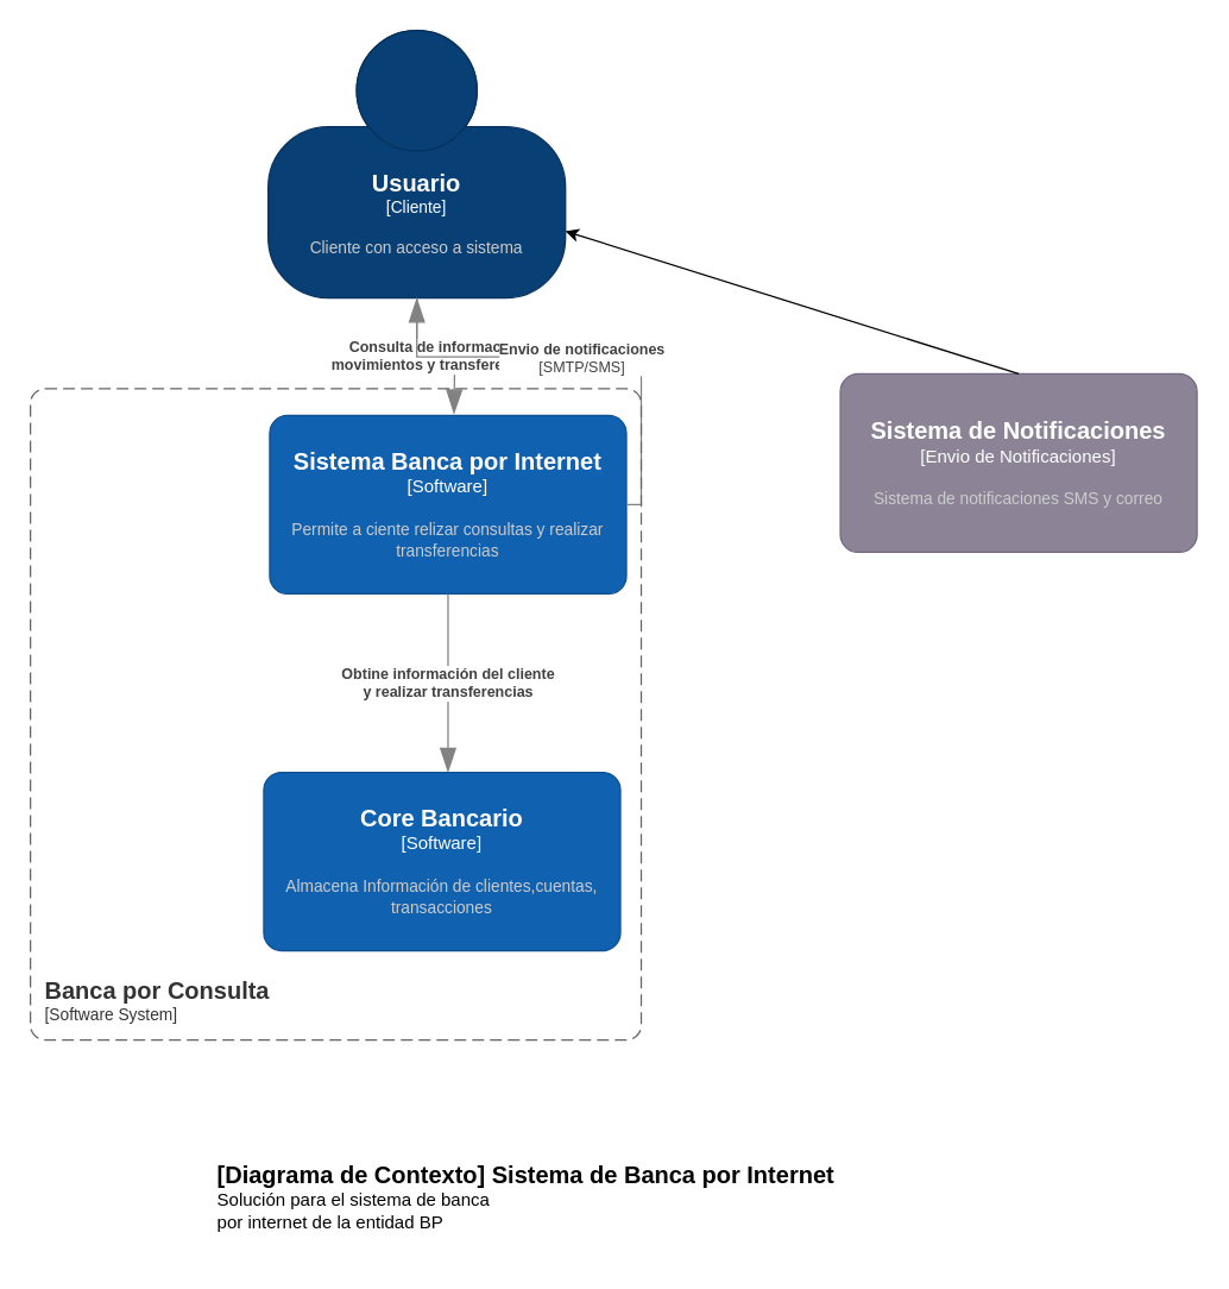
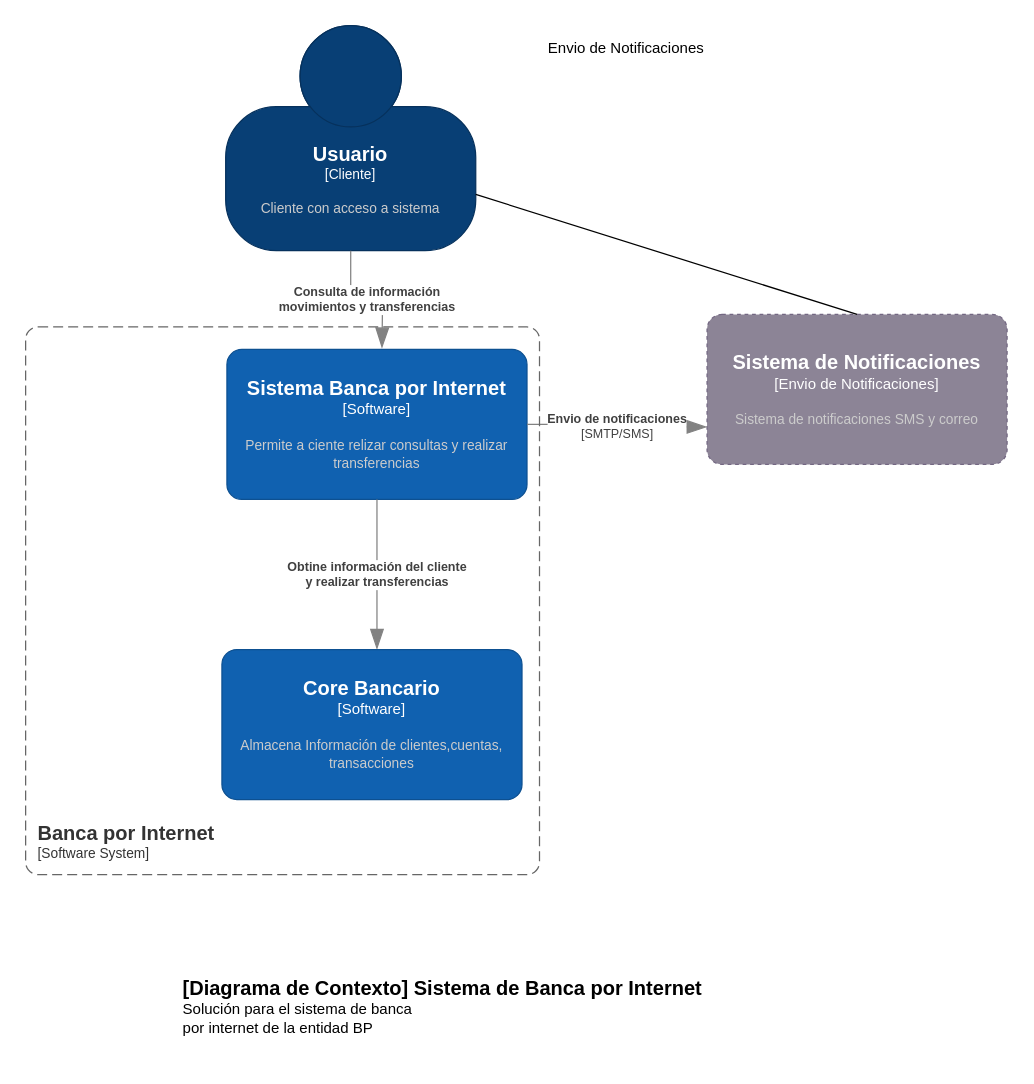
  <mxCell id="0" />
  <mxCell id="1" parent="0" />
  <mxCell id="2" value="&lt;font style=&quot;font-size: 16px&quot;&gt;&lt;b&gt;Usuario&lt;/b&gt;&lt;/font&gt;&lt;div&gt;[Cliente]&lt;/div&gt;&lt;br&gt;&lt;div&gt;&lt;font style=&quot;font-size: 11px&quot;&gt;&lt;font color=&quot;#cccccc&quot;&gt;Cliente con acceso a sistema&lt;/font&gt;&lt;/div&gt;" style="html=1;fontSize=11;dashed=0;whiteSpace=wrap;fillColor=#083F75;strokeColor=#06315C;fontColor=#ffffff;shape=mxgraph.c4.person2;align=center;metaEdit=1;points=[[0.5,0,0],[1,0.5,0],[1,0.75,0],[0.75,1,0],[0.5,1,0],[0.25,1,0],[0,0.75,0],[0,0.5,0]];resizable=0;" vertex="1" parent="1"><mxGeometry x="180" y="20" width="200" height="180" as="geometry" /></mxCell>
  <mxCell id="3" value="&lt;div style=&quot;text-align: left&quot;&gt;&lt;div style=&quot;text-align: center&quot;&gt;&lt;b&gt;Consulta de información&#10;movimientos y transferencias&lt;/b&gt;&lt;/div&gt;" style="endArrow=blockThin;html=1;fontSize=10;fontColor=#404040;strokeWidth=1;endFill=1;strokeColor=#828282;elbow=vertical;metaEdit=1;endSize=14;startSize=14;jumpStyle=arc;jumpSize=16;rounded=0;edgeStyle=orthogonalEdgeStyle;exitX=0.5;exitY=1;exitDx=0;exitDy=0;exitPerimeter=0;" edge="1" parent="1" source="2"><mxGeometry width="240" relative="1" as="geometry"><mxPoint x="345" y="232" as="sourcePoint" /><mxPoint x="305" y="278" as="targetPoint" /></mxGeometry></mxCell>
  <mxCell id="4" value="&lt;font style=&quot;font-size: 16px&quot;&gt;&lt;b&gt;Sistema Banca por Internet&lt;/b&gt;&lt;/font&gt;&lt;div&gt;[Software]&lt;/div&gt;&lt;br&gt;&lt;div&gt;&lt;font style=&quot;font-size: 11px&quot;&gt;&lt;font color=&quot;#cccccc&quot;&gt;Permite a ciente relizar consultas y realizar transferencias&lt;/font&gt;&lt;/div&gt;" style="rounded=1;whiteSpace=wrap;html=1;labelBackgroundColor=none;fillColor=#1061B0;fontColor=#ffffff;align=center;arcSize=10;strokeColor=#0D5091;metaEdit=1;resizable=0;points=[[0.25,0,0],[0.5,0,0],[0.75,0,0],[1,0.25,0],[1,0.5,0],[1,0.75,0],[0.75,1,0],[0.5,1,0],[0.25,1,0],[0,0.75,0],[0,0.5,0],[0,0.25,0]];" vertex="1" parent="1"><mxGeometry x="181" y="279" width="240" height="120" as="geometry" /></mxCell>
  <mxCell id="5" value="&lt;div style=&quot;text-align: left&quot;&gt;&lt;div style=&quot;text-align: center&quot;&gt;&lt;b&gt;Obtine información del cliente &#10;y realizar transferencias&lt;/b&gt;&lt;/div&gt;" style="endArrow=blockThin;html=1;fontSize=10;fontColor=#404040;strokeWidth=1;endFill=1;strokeColor=#828282;elbow=vertical;metaEdit=1;endSize=14;startSize=14;jumpStyle=arc;jumpSize=16;rounded=0;edgeStyle=orthogonalEdgeStyle;exitX=0.5;exitY=1;exitDx=0;exitDy=0;exitPerimeter=0;" edge="1" parent="1" source="4"><mxGeometry width="240" relative="1" as="geometry"><mxPoint x="345" y="423" as="sourcePoint" /><mxPoint x="301" y="519" as="targetPoint" /><Array as="points"><mxPoint x="301" y="498" /><mxPoint x="301" y="498" /></Array></mxGeometry></mxCell>
  <mxCell id="6" value="&lt;font style=&quot;font-size: 16px&quot;&gt;&lt;b&gt;Core Bancario&lt;/b&gt;&lt;/font&gt;&lt;div&gt;[Software]&lt;/div&gt;&lt;br&gt;&lt;div&gt;&lt;font style=&quot;font-size: 11px&quot;&gt;&lt;font color=&quot;#cccccc&quot;&gt;Almacena Información de clientes,cuentas, transacciones&lt;/font&gt;&lt;/div&gt;" style="rounded=1;whiteSpace=wrap;html=1;labelBackgroundColor=none;fillColor=#1061B0;fontColor=#ffffff;align=center;arcSize=10;strokeColor=#0D5091;metaEdit=1;resizable=0;points=[[0.25,0,0],[0.5,0,0],[0.75,0,0],[1,0.25,0],[1,0.5,0],[1,0.75,0],[0.75,1,0],[0.5,1,0],[0.25,1,0],[0,0.75,0],[0,0.5,0],[0,0.25,0]];" vertex="1" parent="1"><mxGeometry x="177" y="519" width="240" height="120" as="geometry" /></mxCell>
- <mxCell id="7" value="&lt;font style=&quot;font-size: 16px&quot;&gt;&lt;b&gt;Sistema de Notificaciones&lt;/b&gt;&lt;/font&gt;&lt;div&gt;[Envio de Notificaciones]&lt;/div&gt;&lt;br&gt;&lt;div&gt;&lt;font style=&quot;font-size: 11px&quot;&gt;&lt;font color=&quot;#cccccc&quot;&gt;Sistema de notificaciones SMS y correo&lt;/font&gt;&lt;/div&gt;" style="rounded=1;whiteSpace=wrap;html=1;labelBackgroundColor=none;fillColor=#8C8496;fontColor=#ffffff;align=center;arcSize=10;strokeColor=#736782;metaEdit=1;resizable=0;points=[[0.25,0,0],[0.5,0,0],[0.75,0,0],[1,0.25,0],[1,0.5,0],[1,0.75,0],[0.75,1,0],[0.5,1,0],[0.25,1,0],[0,0.75,0],[0,0.5,0],[0,0.25,0]];" vertex="1" parent="1"><mxGeometry x="565" y="251" width="240" height="120" as="geometry" /></mxCell>
- <mxCell id="8" value="&lt;div style=&quot;text-align: left&quot;&gt;&lt;div style=&quot;text-align: center&quot;&gt;&lt;b&gt;Envio de notificaciones&lt;/b&gt;&lt;/div&gt;&lt;div style=&quot;text-align: center&quot;&gt;[SMTP/SMS]&lt;/div&gt;&lt;/div&gt;" style="endArrow=blockThin;html=1;fontSize=10;fontColor=#404040;strokeWidth=1;endFill=1;strokeColor=#828282;elbow=vertical;metaEdit=1;endSize=14;startSize=14;jumpStyle=arc;jumpSize=16;rounded=0;edgeStyle=orthogonalEdgeStyle;exitX=1;exitY=0.5;exitDx=0;exitDy=0;exitPerimeter=0;" edge="1" parent="1" source="4" target="2"><mxGeometry width="240" relative="1" as="geometry"><mxPoint x="234" y="172" as="sourcePoint" /><mxPoint x="521" y="185" as="targetPoint" /></mxGeometry></mxCell>
- <mxCell id="9" value="" style="endArrow=classic;html=1;rounded=0;exitX=0.5;exitY=0;exitDx=0;exitDy=0;exitPerimeter=0;entryX=1;entryY=0.75;entryDx=0;entryDy=0;entryPerimeter=0;" edge="1" parent="1" source="7" target="2"><mxGeometry relative="1" as="geometry"><mxPoint x="306" y="172" as="sourcePoint" /><mxPoint x="406" y="172" as="targetPoint" /></mxGeometry></mxCell>
+ <mxCell id="7" value="&lt;font style=&quot;font-size: 16px&quot;&gt;&lt;b&gt;Sistema de Notificaciones&lt;/b&gt;&lt;/font&gt;&lt;div&gt;[Envio de Notificaciones]&lt;/div&gt;&lt;br&gt;&lt;div&gt;&lt;font style=&quot;font-size: 11px&quot;&gt;&lt;font color=&quot;#cccccc&quot;&gt;Sistema de notificaciones SMS y correo&lt;/font&gt;&lt;/div&gt;" style="rounded=1;whiteSpace=wrap;html=1;labelBackgroundColor=none;fillColor=#8C8496;fontColor=#ffffff;align=center;arcSize=10;strokeColor=#736782;metaEdit=1;resizable=0;points=[[0.25,0,0],[0.5,0,0],[0.75,0,0],[1,0.25,0],[1,0.5,0],[1,0.75,0],[0.75,1,0],[0.5,1,0],[0.25,1,0],[0,0.75,0],[0,0.5,0],[0,0.25,0]];dashed=1;" vertex="1" parent="1"><mxGeometry x="565" y="251" width="240" height="120" as="geometry" /></mxCell>
+ <mxCell id="8" value="&lt;div style=&quot;text-align: left&quot;&gt;&lt;div style=&quot;text-align: center&quot;&gt;&lt;b&gt;Envio de notificaciones&lt;/b&gt;&lt;/div&gt;&lt;div style=&quot;text-align: center&quot;&gt;[SMTP/SMS]&lt;/div&gt;&lt;/div&gt;" style="endArrow=blockThin;html=1;fontSize=10;fontColor=#404040;strokeWidth=1;endFill=1;strokeColor=#828282;elbow=vertical;metaEdit=1;endSize=14;startSize=14;jumpStyle=arc;jumpSize=16;rounded=0;edgeStyle=orthogonalEdgeStyle;exitX=1;exitY=0.5;exitDx=0;exitDy=0;exitPerimeter=0;entryX=0;entryY=0.75;entryDx=0;entryDy=0;entryPerimeter=0;" edge="1" parent="1" source="4" target="7"><mxGeometry width="240" relative="1" as="geometry"><mxPoint x="234" y="172" as="sourcePoint" /><mxPoint x="521" y="185" as="targetPoint" /></mxGeometry></mxCell>
+ <mxCell id="9" value="" style="endArrow=none;html=1;rounded=0;exitX=0.5;exitY=0;exitDx=0;exitDy=0;exitPerimeter=0;entryX=1;entryY=0.75;entryDx=0;entryDy=0;entryPerimeter=0;" edge="1" parent="1" source="7" target="2"><mxGeometry relative="1" as="geometry"><mxPoint x="306" y="172" as="sourcePoint" /><mxPoint x="406" y="172" as="targetPoint" /></mxGeometry></mxCell>
+ <mxCell id="10" value="Envio de Notificaciones" style="text;html=1;strokeColor=none;fillColor=none;align=center;verticalAlign=middle;whiteSpace=wrap;overflow=hidden;" vertex="1" parent="1"><mxGeometry x="431" y="28" width="139" height="20" as="geometry" /></mxCell>
  <mxCell id="11" value="&lt;font style=&quot;font-size: 16px&quot;&gt;&lt;b&gt;&lt;div style=&quot;text-align: left&quot;&gt;[Diagrama de Contexto] Sistema de Banca por Internet &lt;/div&gt;&lt;/b&gt;&lt;/font&gt;&lt;div style=&quot;text-align: left&quot;&gt;Solución para el sistema de banca&#10;por internet de la entidad BP&lt;/div&gt;" style="text;html=1;strokeColor=none;fillColor=none;align=left;verticalAlign=top;whiteSpace=wrap;rounded=0;metaEdit=1;allowArrows=0;resizable=1;rotatable=0;connectable=0;recursiveResize=0;expand=0;pointerEvents=0;points=[[0.25,0,0],[0.5,0,0],[0.75,0,0],[1,0.25,0],[1,0.5,0],[1,0.75,0],[0.75,1,0],[0.5,1,0],[0.25,1,0],[0,0.75,0],[0,0.5,0],[0,0.25,0]];" vertex="1" parent="1"><mxGeometry x="144" y="774" width="428" height="71" as="geometry" /></mxCell>
- <mxCell id="12" value="&lt;font style=&quot;font-size: 16px&quot;&gt;&lt;b&gt;&lt;div style=&quot;text-align: left&quot;&gt;Banca por Consulta&lt;/div&gt;&lt;/b&gt;&lt;/font&gt;&lt;div style=&quot;text-align: left&quot;&gt;[Software System]&lt;/div&gt;" style="rounded=1;fontSize=11;whiteSpace=wrap;html=1;dashed=1;arcSize=20;fillColor=none;strokeColor=#666666;fontColor=#333333;labelBackgroundColor=none;align=left;verticalAlign=bottom;labelBorderColor=none;spacingTop=0;spacing=10;dashPattern=8 4;metaEdit=1;rotatable=0;perimeter=rectanglePerimeter;noLabel=0;labelPadding=0;allowArrows=0;connectable=0;expand=0;recursiveResize=0;editable=1;pointerEvents=0;absoluteArcSize=1;points=[[0.25,0,0],[0.5,0,0],[0.75,0,0],[1,0.25,0],[1,0.5,0],[1,0.75,0],[0.75,1,0],[0.5,1,0],[0.25,1,0],[0,0.75,0],[0,0.5,0],[0,0.25,0]];" vertex="1" parent="1"><mxGeometry x="20" y="261" width="411" height="438" as="geometry" /></mxCell>
+ <mxCell id="12" value="&lt;font style=&quot;font-size: 16px&quot;&gt;&lt;b&gt;&lt;div style=&quot;text-align: left&quot;&gt;Banca por Internet&lt;/div&gt;&lt;/b&gt;&lt;/font&gt;&lt;div style=&quot;text-align: left&quot;&gt;[Software System]&lt;/div&gt;" style="rounded=1;fontSize=11;whiteSpace=wrap;html=1;dashed=1;arcSize=20;fillColor=none;strokeColor=#666666;fontColor=#333333;labelBackgroundColor=none;align=left;verticalAlign=bottom;labelBorderColor=none;spacingTop=0;spacing=10;dashPattern=8 4;metaEdit=1;rotatable=0;perimeter=rectanglePerimeter;noLabel=0;labelPadding=0;allowArrows=0;connectable=0;expand=0;recursiveResize=0;editable=1;pointerEvents=0;absoluteArcSize=1;points=[[0.25,0,0],[0.5,0,0],[0.75,0,0],[1,0.25,0],[1,0.5,0],[1,0.75,0],[0.75,1,0],[0.5,1,0],[0.25,1,0],[0,0.75,0],[0,0.5,0],[0,0.25,0]];" vertex="1" parent="1"><mxGeometry x="20" y="261" width="411" height="438" as="geometry" /></mxCell>
